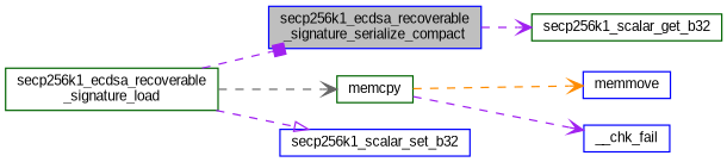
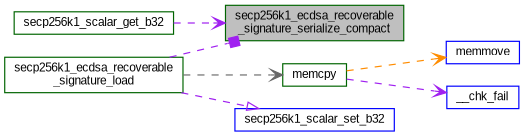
  digraph {
    fontname="Liberation Sans"
    rankdir=LR
    node [color=blue fillcolor=white fontname="Liberation Sans" fontsize=10 shape=record style=filled]
    edge [arrowhead=vee color=purple fontname="Liberation Sans" fontsize=10 labelfontname=Helvetica labelfontsize=10 style=dashed]
-   n1 [fillcolor=grey75 fontcolor=black height=0.2 label="secp256k1_ecdsa_recoverable\l_signature_serialize_compact" width=0.4]
+   n1 [color=darkgreen fillcolor=grey75 fontcolor=black height=0.2 label="secp256k1_ecdsa_recoverable\l_signature_serialize_compact" width=0.4]
    n2 [color=darkgreen height=0.2 label=secp256k1_scalar_get_b32 width=0.4]
    n3 [color=darkgreen height=0.2 label="secp256k1_ecdsa_recoverable\l_signature_load" width=0.4]
    n4 [color=darkgreen height=0.2 label=memcpy width=0.4]
    n5 [height=0.2 label=secp256k1_scalar_set_b32 width=0.4]
    n6 [height=0.2 label=memmove width=0.4]
    n7 [height=0.2 label=__chk_fail width=0.4]
-   n1 -> n2
+   n2 -> n1
    n3 -> n1 [arrowhead=box]
    n3 -> n4 [color=gray40]
    n3 -> n5 [arrowhead=onormal]
    n4 -> n6 [color=darkorange]
    n4 -> n7
  }
